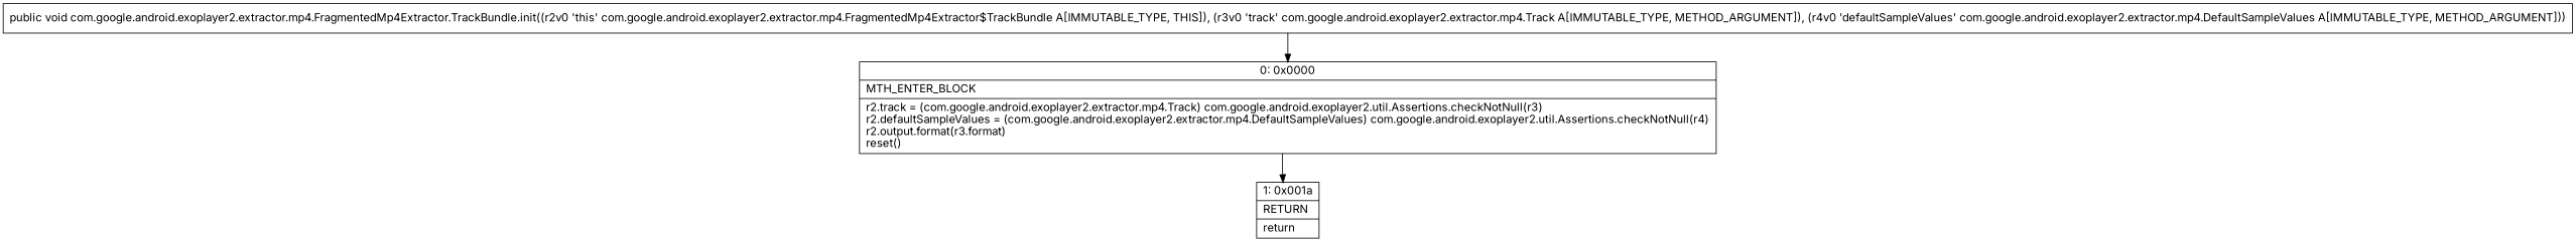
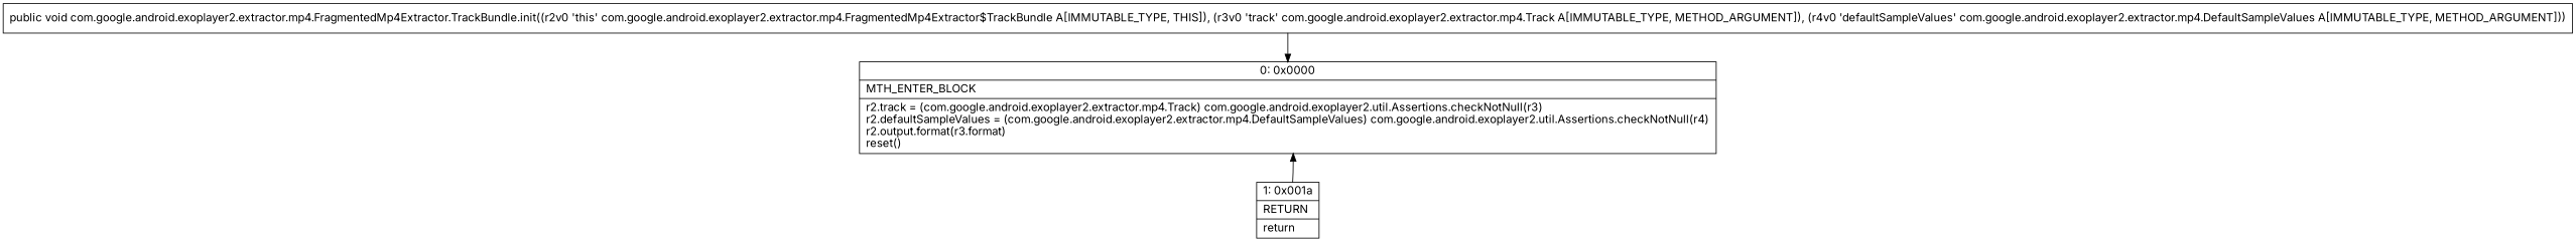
  digraph {
    fontname=Inter
    node [shape=record fontname=Inter]
    edge [fontname=Inter]
    n1 [label="{0\:\ 0x0000|MTH_ENTER_BLOCK\l|r2.track = (com.google.android.exoplayer2.extractor.mp4.Track) com.google.android.exoplayer2.util.Assertions.checkNotNull(r3)\lr2.defaultSampleValues = (com.google.android.exoplayer2.extractor.mp4.DefaultSampleValues) com.google.android.exoplayer2.util.Assertions.checkNotNull(r4)\lr2.output.format(r3.format)\lreset()\l}"]
    n2 [label="{1\:\ 0x001a|RETURN\l|return\l}"]
    n3 [label="{public void com.google.android.exoplayer2.extractor.mp4.FragmentedMp4Extractor.TrackBundle.init((r2v0 'this' com.google.android.exoplayer2.extractor.mp4.FragmentedMp4Extractor$TrackBundle A[IMMUTABLE_TYPE, THIS]), (r3v0 'track' com.google.android.exoplayer2.extractor.mp4.Track A[IMMUTABLE_TYPE, METHOD_ARGUMENT]), (r4v0 'defaultSampleValues' com.google.android.exoplayer2.extractor.mp4.DefaultSampleValues A[IMMUTABLE_TYPE, METHOD_ARGUMENT])) }"]
-   n1 -> n2
+   n2 -> n1
    n3 -> n1
  }
